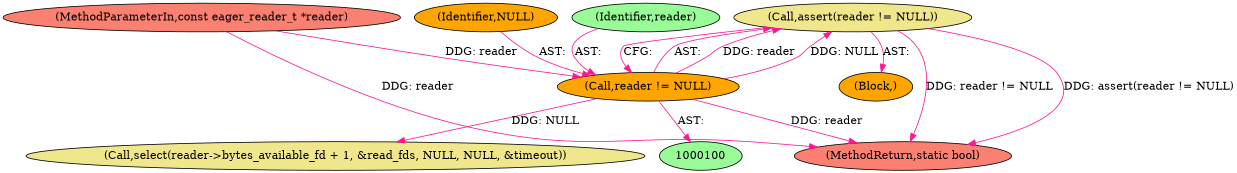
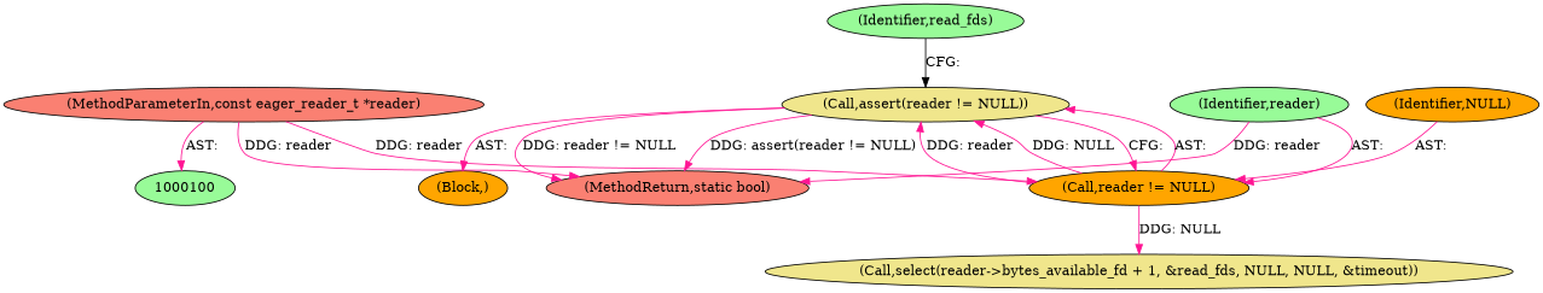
  digraph {
    node [fillcolor=orange style=filled]
    edge [color=deeppink]
    n1 [fillcolor=khaki label="(Call,assert(reader != NULL))"]
    n2 [label="(Call,reader != NULL)"]
    n3 [fillcolor=salmon label="(MethodReturn,static bool)"]
    n4 [label="(Block,)"]
    n5 [fillcolor=khaki label="(Call,select(reader->bytes_available_fd + 1, &read_fds, NULL, NULL, &timeout))"]
    n6 [label="(Identifier,NULL)"]
    n7 [fillcolor=salmon label="(MethodParameterIn,const eager_reader_t *reader)"]
    1000100 [fillcolor=palegreen]
    n9 [fillcolor=palegreen label="(Identifier,reader)"]
+   n10 [fillcolor=palegreen label="(Identifier,read_fds)"]
    n1 -> n2 [label="CFG: "]
    n1 -> n3 [label="DDG: reader != NULL"]
    n1 -> n3 [label="DDG: assert(reader != NULL)"]
    n1 -> n4 [label="AST: "]
    n2 -> n1 [label="AST: "]
    n2 -> n1 [label="DDG: reader"]
    n2 -> n1 [label="DDG: NULL"]
-   n2 -> n3 [label="DDG: reader"]
+   n9 -> n3 [label="DDG: reader"]
    n2 -> n5 [label="DDG: NULL"]
    n6 -> n2 [label="AST: "]
    n7 -> n2 [label="DDG: reader"]
    n7 -> n3 [label="DDG: reader"]
-   n2 -> 1000100 [label="AST: "]
+   n7 -> 1000100 [label="AST: "]
    n9 -> n2 [label="AST: "]
+   n10 -> n1 [color=black label="CFG: "]
  }
